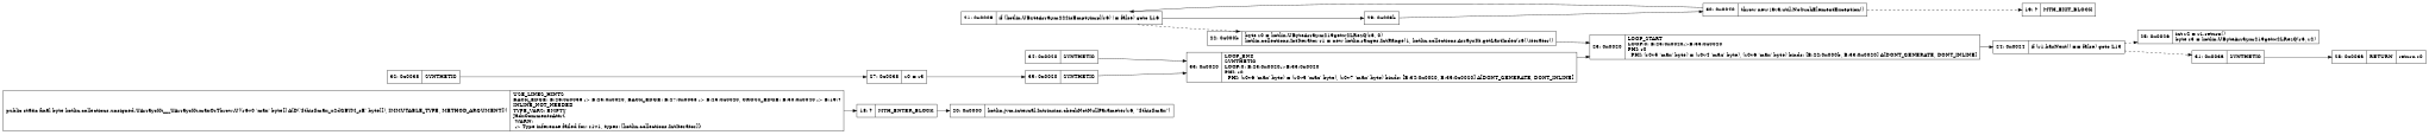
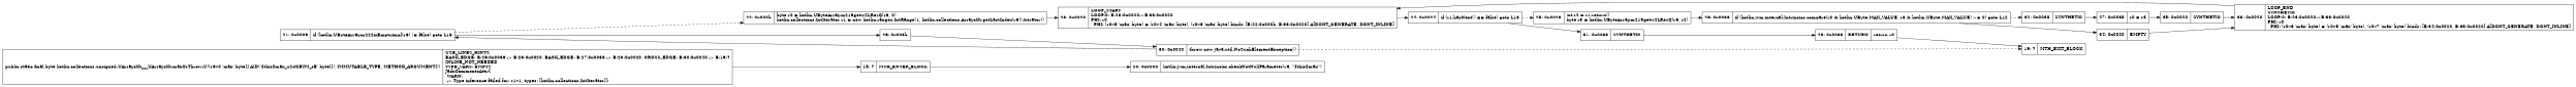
  digraph {
    rankdir=LR
    node [shape=record]
    n1 [label="{18\:\ ?|MTH_ENTER_BLOCK\l}"]
    n2 [label="{20\:\ 0x0000|kotlin.jvm.internal.Intrinsics.checkNotNullParameter(r6, \"$this$max\")\l}"]
    n3 [label="{21\:\ 0x0009|if (kotlin.UByteArray.m222isEmptyimpl(r6) != false) goto L16\l}"]
    n4 [label="{22\:\ 0x000b|byte r0 = kotlin.UByteArray.m219getw2LRezQ(r6, 0)\lkotlin.collections.IntIterator r1 = new kotlin.ranges.IntRange(1, kotlin.collections.ArraysKt.getLastIndex(r6)).iterator()\l}"]
    n5 [label="{29\:\ 0x003b}"]
    n6 [label="{23\:\ 0x0020|LOOP_START\lLOOP:0: B:23:0x0020\-\>B:33:0x0020\lPHI: r0 \l  PHI: (r0v5 'max' byte) = (r0v4 'max' byte), (r0v6 'max' byte) binds: [B:22:0x000b, B:33:0x0020] A[DONT_GENERATE, DONT_INLINE]\l}"]
    n7 [label="{30\:\ 0x0040|throw new java.util.NoSuchElementException()\l}"]
    n8 [label="{24\:\ 0x0024|if (r1.hasNext() == false) goto L13\l}"]
    n9 [label="{25\:\ 0x0026|int r2 = r1.return()\lbyte r3 = kotlin.UByteArray.m219getw2LRezQ(r6, r2)\l}"]
    n10 [label="{31\:\ 0x003a|SYNTHETIC\l}"]
+   n11 [label="{26\:\ 0x0036|if (kotlin.jvm.internal.Intrinsics.compare(r0 & kotlin.UByte.MAX_VALUE, r3 & kotlin.UByte.MAX_VALUE) \>= 0) goto L12\l}"]
    n12 [label="{28\:\ 0x003a|RETURN\l|return r0\l}"]
    n13 [label="{32\:\ 0x0038|SYNTHETIC\l}"]
-   n14 [label="{34\:\ 0x0020|SYNTHETIC\l}"]
+   n14 [label="{34\:\ 0x0020|EMPTY\l}"]
    n15 [label="{27\:\ 0x0038|r0 = r3\l}"]
    n16 [label="{33\:\ 0x0020|LOOP_END\lSYNTHETIC\lLOOP:0: B:23:0x0020\-\>B:33:0x0020\lPHI: r0 \l  PHI: (r0v6 'max' byte) = (r0v5 'max' byte), (r0v7 'max' byte) binds: [B:34:0x0020, B:35:0x0020] A[DONT_GENERATE, DONT_INLINE]\l}"]
    n17 [label="{35\:\ 0x0020|SYNTHETIC\l}"]
    n18 [label="{19\:\ ?|MTH_EXIT_BLOCK\l}"]
    n19 [label="{public static final byte kotlin.collections.unsigned.UArraysKt___UArraysKt.maxOrThrow\-U((r6v0 'max' byte[] A[D('$this$max_u2dGBYM_sE' byte[]), IMMUTABLE_TYPE, METHOD_ARGUMENT]))  | USE_LINES_HINTS\lBACK_EDGE: B:26:0x0036 \-\> B:23:0x0020, BACK_EDGE: B:27:0x0038 \-\> B:23:0x0020, CROSS_EDGE: B:30:0x0040 \-\> B:19:?\lINLINE_NOT_NEEDED\lTYPE_VARS: EMPTY\lJadxCommentsAttr\{\l WARN: \l \-\> Type inference failed for: r1v1, types: [kotlin.collections.IntIterator]\}\l}"]
    n1 -> n2
    n3 -> n4 [style=dashed]
    n3 -> n5
    n4 -> n6
    n5 -> n7
    n6 -> n8
    n7 -> n3
    n7 -> n18 [style=dashed]
    n8 -> n9 [style=dashed]
-   n8 -> n10 [style=dashed]
+   n8 -> n10
+   n9 -> n11
    n10 -> n12
+   n11 -> n13 [style=dashed]
+   n11 -> n14
+   n12 -> n18
    n13 -> n15
    n14 -> n16
    n15 -> n17
    n16 -> n6
    n17 -> n16
    n19 -> n1
  }
